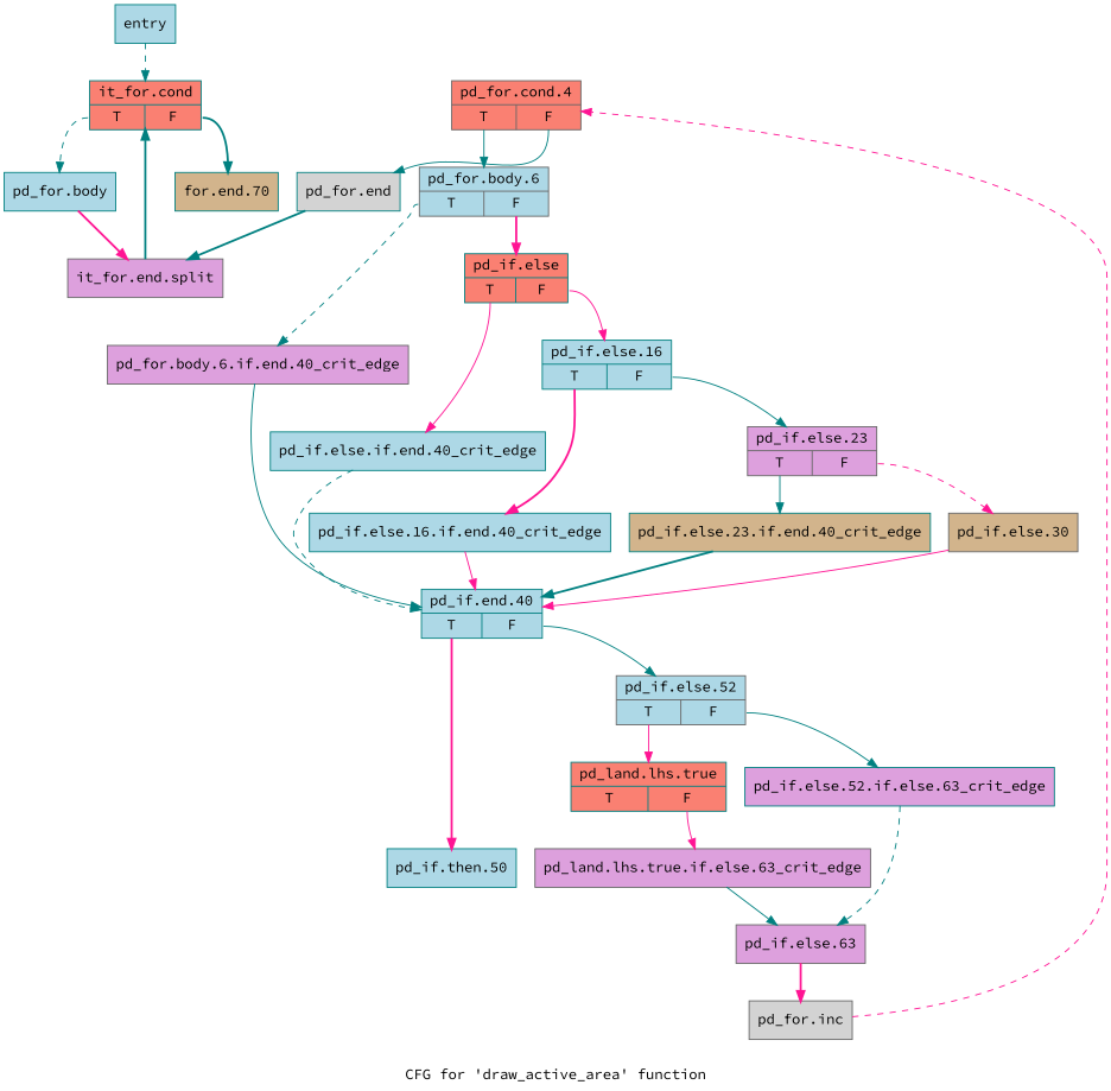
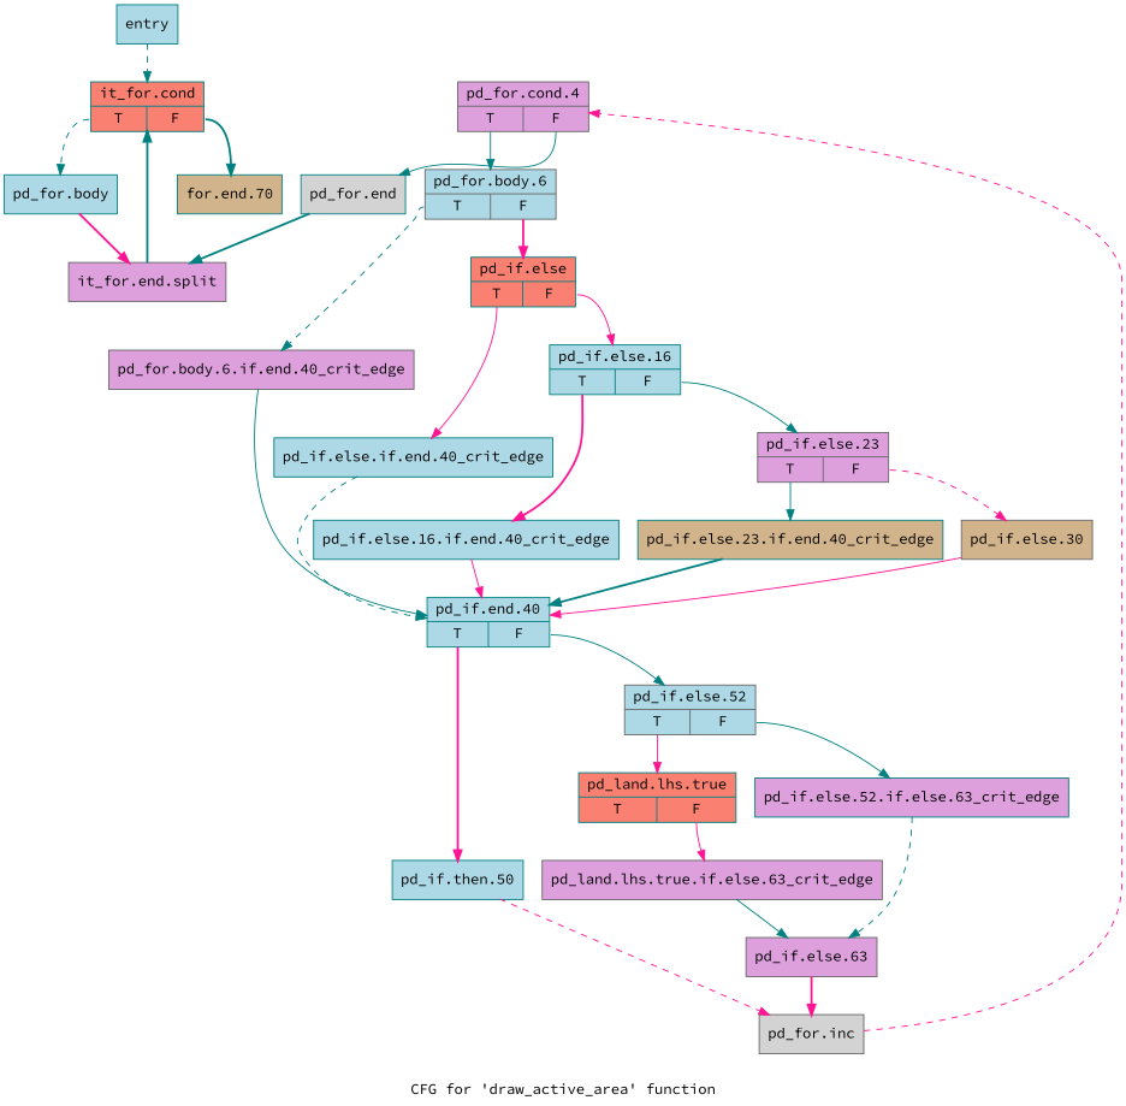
  digraph {
    fontname="Source Code Pro"
    label="CFG for 'draw_active_area' function"
    node [color=teal fillcolor=lightblue fontname="Source Code Pro" shape=record style=filled]
    edge [color=teal fontname="Source Code Pro" style=solid]
    n1 [label="{entry}"]
    n2 [fillcolor=salmon label="{it_for.cond|{<s0>T|<s1>F}}"]
    n3 [label="{pd_for.body}"]
    n4 [fillcolor=tan label="{for.end.70}"]
    n5 [color=gray40 fillcolor=plum label="{it_for.end.split}"]
-   n6 [color=gray40 fillcolor=salmon label="{pd_for.cond.4|{<s0>T|<s1>F}}"]
+   n6 [color=gray40 fillcolor=plum label="{pd_for.cond.4|{<s0>T|<s1>F}}"]
    n7 [color=gray40 label="{pd_for.body.6|{<s0>T|<s1>F}}"]
    n8 [fillcolor=lightgrey label="{pd_for.end}"]
    n9 [color=gray40 fillcolor=plum label="{pd_for.body.6.if.end.40_crit_edge}"]
    n10 [fillcolor=salmon label="{pd_if.else|{<s0>T|<s1>F}}"]
    n11 [label="{pd_if.end.40|{<s0>T|<s1>F}}"]
    n12 [label="{pd_if.else.if.end.40_crit_edge}"]
    n13 [label="{pd_if.else.16|{<s0>T|<s1>F}}"]
    n14 [label="{pd_if.then.50}"]
    n15 [color=gray40 label="{pd_if.else.52|{<s0>T|<s1>F}}"]
    n16 [label="{pd_if.else.16.if.end.40_crit_edge}"]
    n17 [color=gray40 fillcolor=plum label="{pd_if.else.23|{<s0>T|<s1>F}}"]
    n18 [color=gray40 fillcolor=lightgrey label="{pd_for.inc}"]
    n19 [fillcolor=salmon label="{pd_land.lhs.true|{<s0>T|<s1>F}}"]
    n20 [fillcolor=plum label="{pd_if.else.52.if.else.63_crit_edge}"]
    n21 [fillcolor=tan label="{pd_if.else.23.if.end.40_crit_edge}"]
    n22 [color=gray40 fillcolor=tan label="{pd_if.else.30}"]
    n23 [color=gray40 fillcolor=plum label="{pd_land.lhs.true.if.else.63_crit_edge}"]
    n24 [color=gray40 fillcolor=plum label="{pd_if.else.63}"]
    n1 -> n2 [style=dashed]
    n2 -> n3 [style=dashed tailport=s0]
    n2 -> n4 [style=bold tailport=s1]
    n3 -> n5 [color=deeppink style=bold]
    n5 -> n2 [style=bold]
    n6 -> n7 [tailport=s0]
    n6 -> n8 [tailport=s1]
    n7 -> n9 [style=dashed tailport=s0]
    n7 -> n10 [color=deeppink style=bold tailport=s1]
    n8 -> n5 [style=bold]
    n9 -> n11
    n10 -> n12 [color=deeppink tailport=s0]
    n10 -> n13 [color=deeppink tailport=s1]
    n11 -> n14 [color=deeppink style=bold tailport=s0]
    n11 -> n15 [tailport=s1]
    n12 -> n11 [style=dashed]
    n13 -> n16 [color=deeppink style=bold tailport=s0]
    n13 -> n17 [tailport=s1]
+   n14 -> n18 [color=deeppink style=dashed]
    n15 -> n19 [color=deeppink tailport=s0]
    n15 -> n20 [tailport=s1]
    n16 -> n11 [color=deeppink]
    n17 -> n21 [tailport=s0]
    n17 -> n22 [color=deeppink style=dashed tailport=s1]
    n18 -> n6 [color=deeppink style=dashed]
    n19 -> n23 [color=deeppink tailport=s1]
    n20 -> n24 [style=dashed]
    n21 -> n11 [style=bold]
    n22 -> n11 [color=deeppink]
    n23 -> n24
    n24 -> n18 [color=deeppink style=bold]
  }
